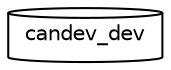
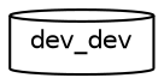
  digraph {
    rankdir=LR
-   n1 [color=black fillcolor=white fontname=Helvetica fontsize=10 height=0.2 label=candev_dev shape=cylinder style=filled width=0.4]
+   n1 [color=black fillcolor=white fontname=Helvetica fontsize=10 height=0.2 label=dev_dev shape=cylinder style=filled width=0.4]
  }
